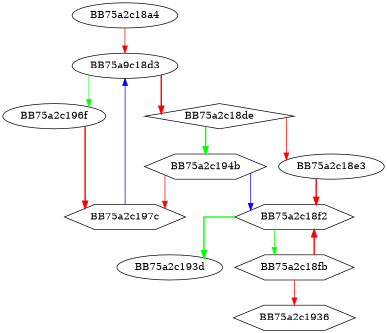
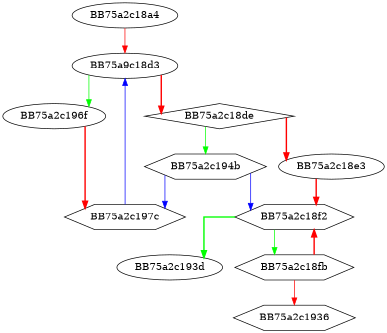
  digraph {
    splines=ortho
    node [shape=ellipse]
    edge [color=red style=solid]
    n1 [label=BB75a9c18d3]
    BB75a2c18a4
    BB75a2c196f
    BB75a2c18de [shape=diamond]
    BB75a2c197c [shape=hexagon]
    BB75a2c194b [shape=hexagon]
    BB75a2c18e3
    BB75a2c18f2 [shape=hexagon]
    BB75a2c193d
    BB75a2c18fb [shape=hexagon]
    BB75a2c1936 [shape=hexagon]
    n1 -> BB75a2c196f [color=green]
    n1 -> BB75a2c18de [style=bold]
    BB75a2c18a4 -> n1
    BB75a2c196f -> BB75a2c197c [style=bold]
-   BB75a2c18de -> BB75a2c194b [color=green style=bold]
-   BB75a2c18de -> BB75a2c18e3
+   BB75a2c18de -> BB75a2c194b [color=green]
+   BB75a2c18de -> BB75a2c18e3 [style=bold]
    BB75a2c197c -> n1 [color=blue]
-   BB75a2c194b -> BB75a2c197c
+   BB75a2c194b -> BB75a2c197c [color=blue]
    BB75a2c194b -> BB75a2c18f2 [color=blue]
    BB75a2c18e3 -> BB75a2c18f2 [style=bold]
    BB75a2c18f2 -> BB75a2c193d [color=green style=bold]
    BB75a2c18f2 -> BB75a2c18fb [color=green]
    BB75a2c18fb -> BB75a2c18f2 [style=bold]
    BB75a2c18fb -> BB75a2c1936
  }
